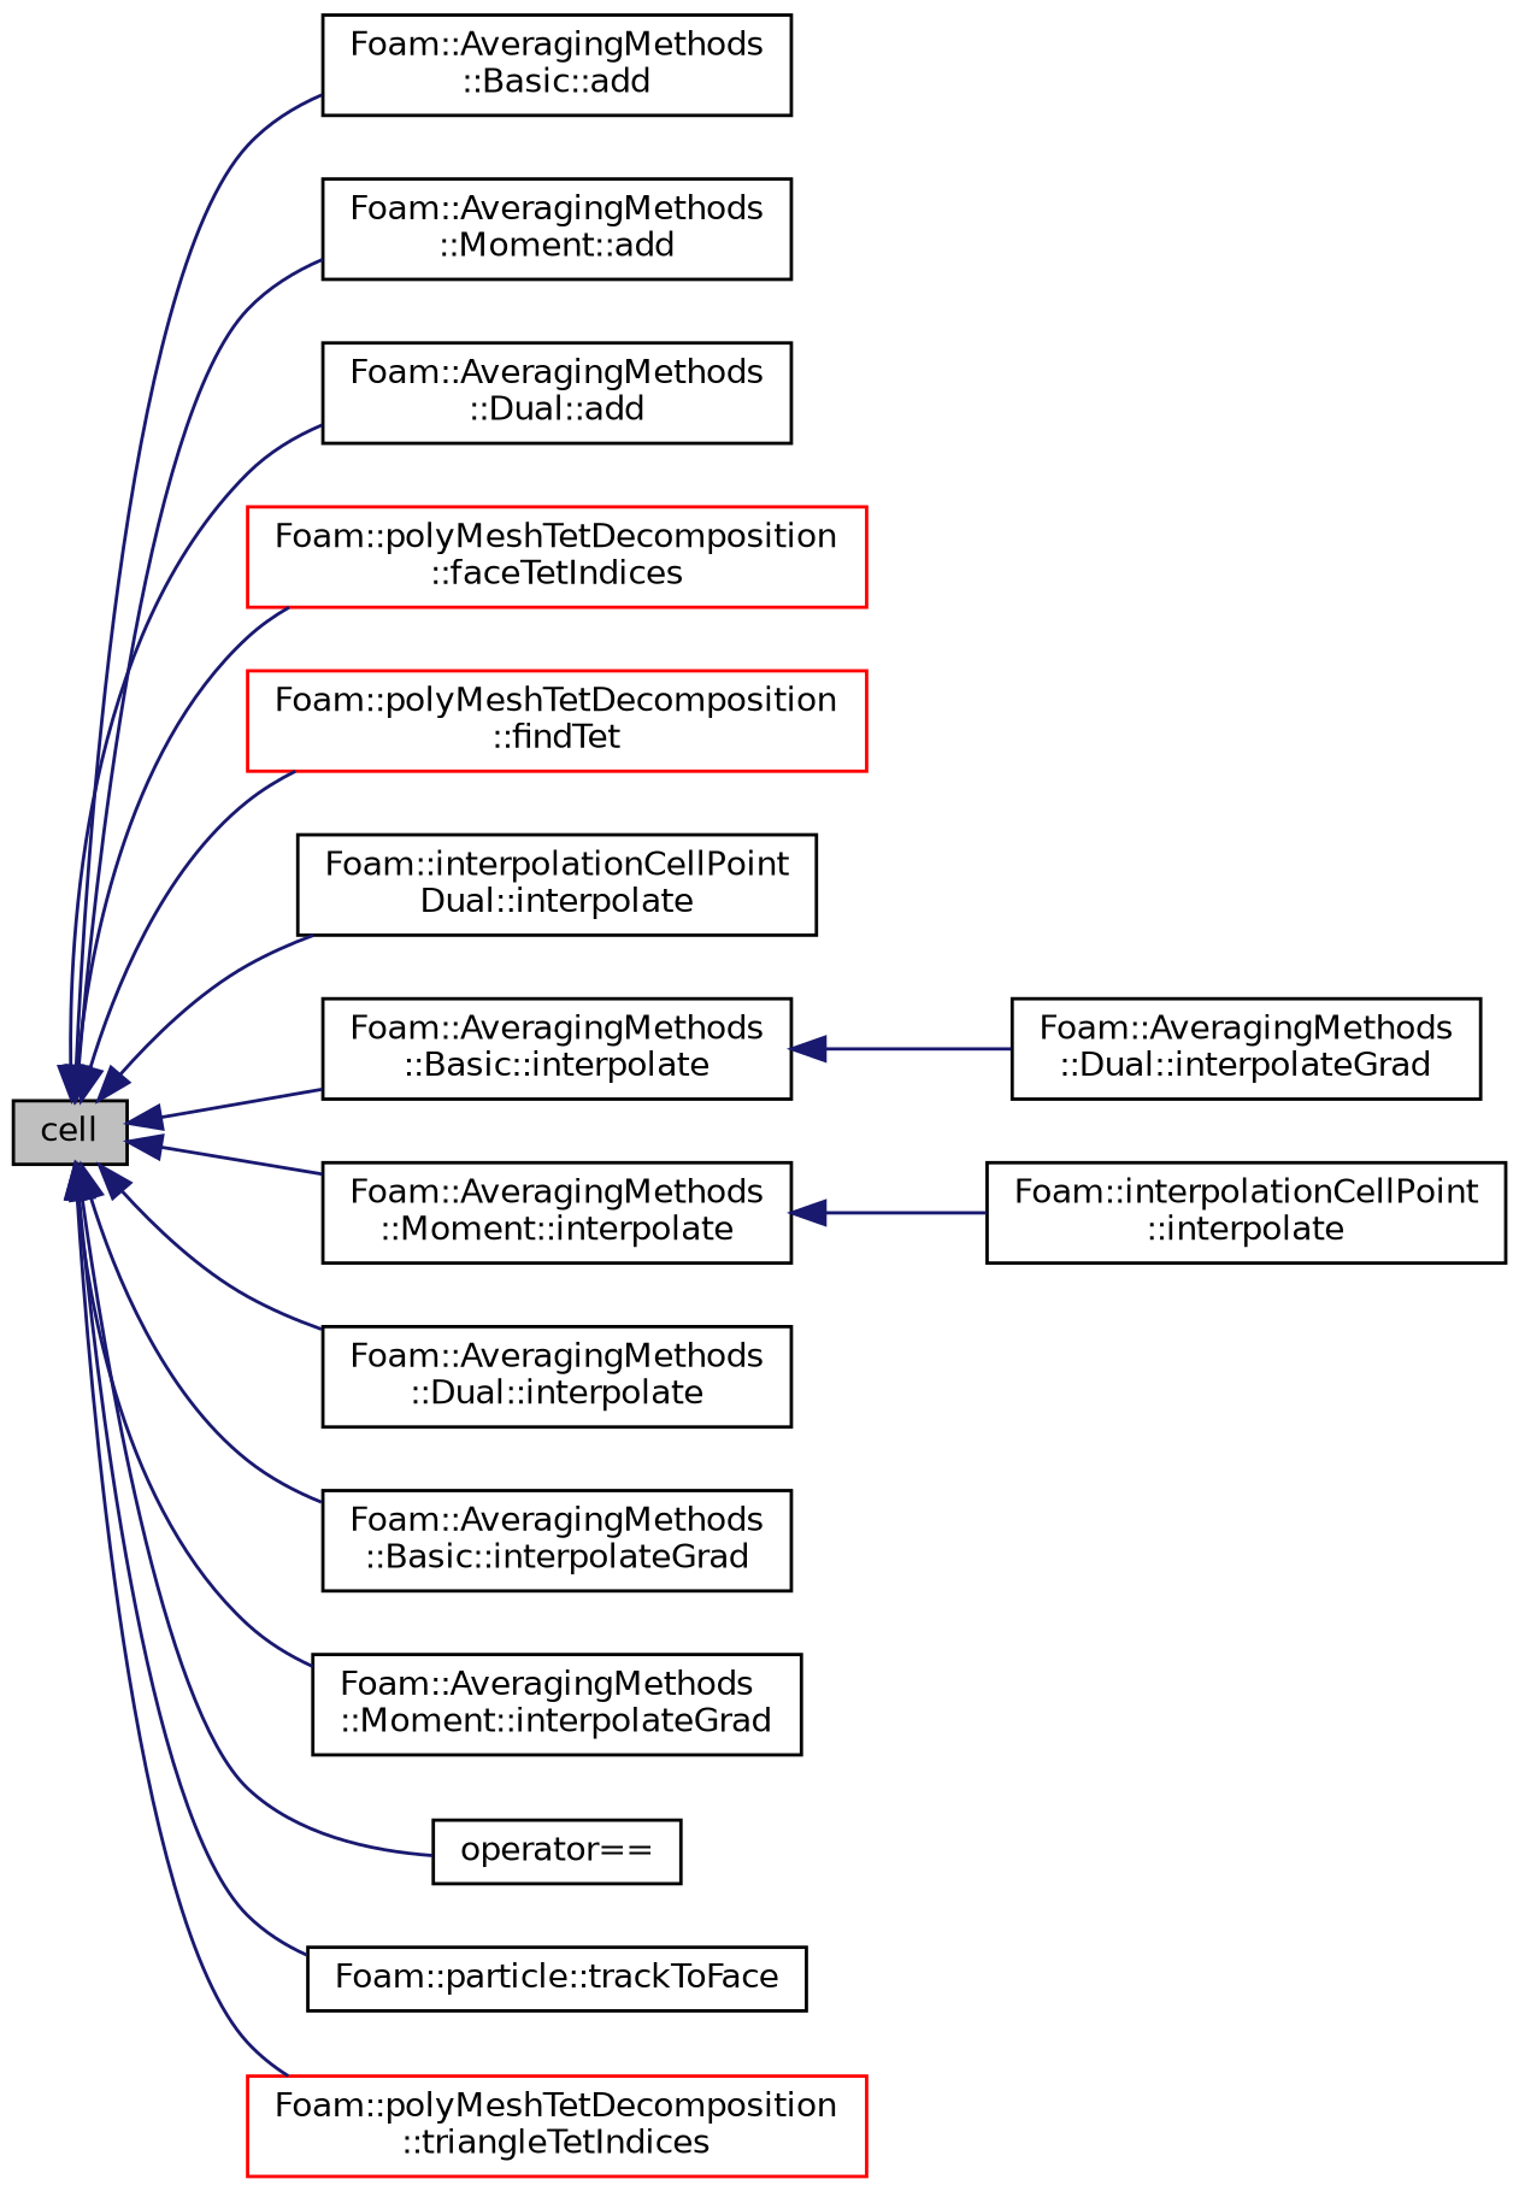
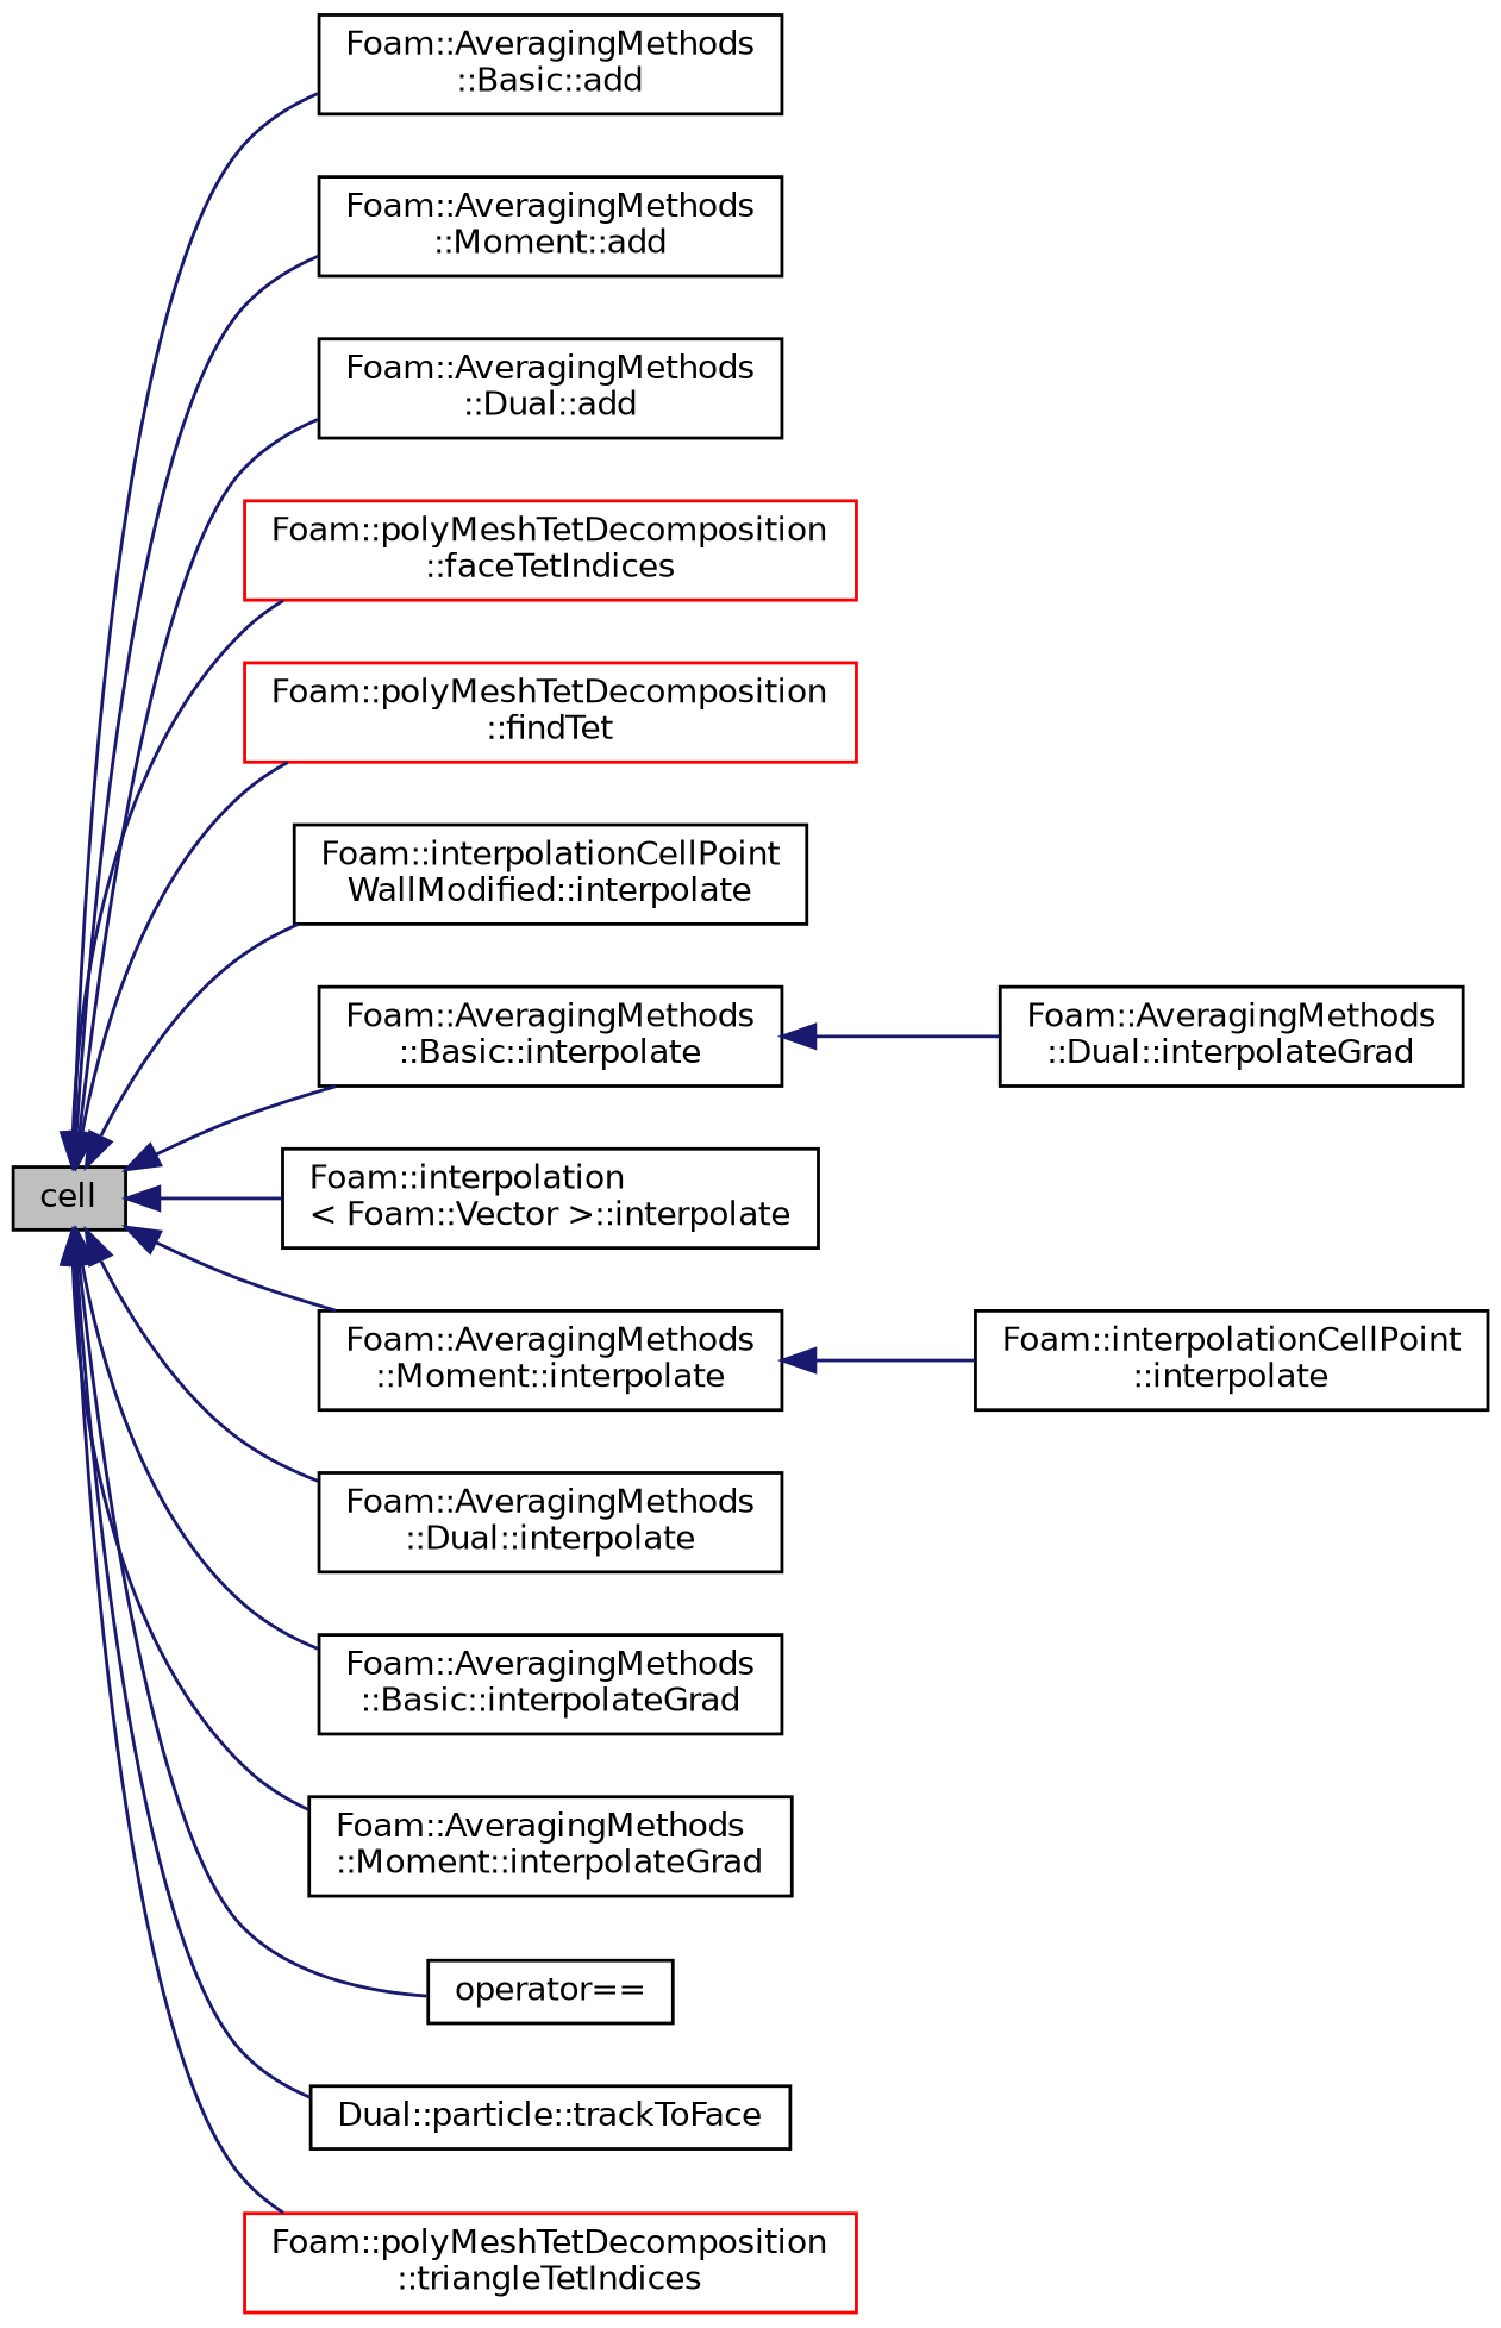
  digraph {
    fontname="DejaVu Sans"
    rankdir=LR
    node [color=black fontname="DejaVu Sans" fontsize=10 shape=record]
    edge [color=midnightblue dir=back fontname="DejaVu Sans" fontsize=10 labelfontname=Helvetica labelfontsize=10 style=solid]
    n1 [fillcolor=grey75 fontcolor=black height=0.2 label=cell style=filled width=0.4]
    n2 [height=0.2 label="Foam::AveragingMethods\l::Basic::add" width=0.4]
    n3 [height=0.2 label="Foam::AveragingMethods\l::Moment::add" width=0.4]
    n4 [height=0.2 label="Foam::AveragingMethods\l::Dual::add" width=0.4]
    n5 [color=red height=0.2 label="Foam::polyMeshTetDecomposition\l::faceTetIndices" width=0.4]
    n6 [color=red height=0.2 label="Foam::polyMeshTetDecomposition\l::findTet" width=0.4]
-   n7 [height=0.2 label="Foam::interpolationCellPoint\lDual::interpolate" width=0.4]
+   n7 [height=0.2 label="Foam::interpolationCellPoint\lWallModified::interpolate" width=0.4]
    n8 [height=0.2 label="Foam::AveragingMethods\l::Basic::interpolate" width=0.4]
+   n9 [height=0.2 label="Foam::interpolation\l\< Foam::Vector \>::interpolate" width=0.4]
    n10 [height=0.2 label="Foam::AveragingMethods\l::Moment::interpolate" width=0.4]
    n11 [height=0.2 label="Foam::AveragingMethods\l::Dual::interpolate" width=0.4]
    n12 [height=0.2 label="Foam::AveragingMethods\l::Basic::interpolateGrad" width=0.4]
    n13 [height=0.2 label="Foam::AveragingMethods\l::Moment::interpolateGrad" width=0.4]
    n14 [height=0.2 label="operator==" width=0.4]
-   n15 [height=0.2 label="Foam::particle::trackToFace" width=0.4]
+   n15 [height=0.2 label="Dual::particle::trackToFace" width=0.4]
    n16 [color=red height=0.2 label="Foam::polyMeshTetDecomposition\l::triangleTetIndices" width=0.4]
    n17 [height=0.2 label="Foam::interpolationCellPoint\l::interpolate" width=0.4]
    n18 [height=0.2 label="Foam::AveragingMethods\l::Dual::interpolateGrad" width=0.4]
    n1 -> n2
    n1 -> n3
    n1 -> n4
    n1 -> n5
    n1 -> n6
    n1 -> n7
    n1 -> n8
+   n1 -> n9
    n1 -> n10
    n1 -> n11
    n1 -> n12
    n1 -> n13
    n1 -> n14
    n1 -> n15
    n1 -> n16
    n8 -> n18
    n10 -> n17
  }
